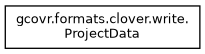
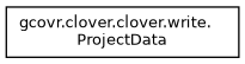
  digraph {
    rankdir=LR
-   n1 [color=black fillcolor=white fontname=Helvetica fontsize=10 height=0.2 label="gcovr.formats.clover.write.\lProjectData" shape=record style=filled width=0.4]
+   n1 [color=black fillcolor=white fontname=Helvetica fontsize=10 height=0.2 label="gcovr.clover.clover.write.\lProjectData" shape=record style=filled width=0.4]
  }
